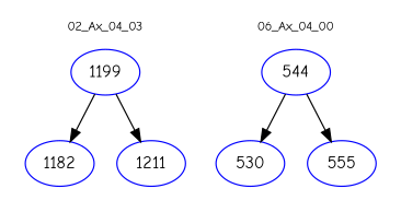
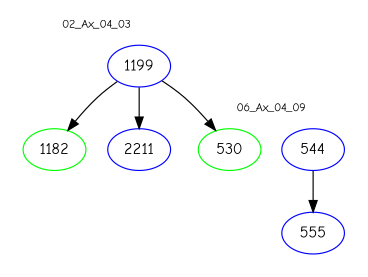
  digraph {
    fontname="Comic Neue"
    node [color=blue fontname="Comic Neue"]
    edge [color=black fontname="Comic Neue"]
    n1 [label=1199]
-   n2 [label=1182]
-   n3 [label=1211]
+   n2 [color=green label=1182]
+   n3 [label=2211]
    n4 [label=544]
-   n5 [label=530]
+   n5 [color=green label=530]
    n6 [label=555]
    subgraph cluster_1 {
      color=white
      fontsize=10
      label="02_Ax_04_03"
      n1
      n2
      n3
    }
    subgraph cluster_2 {
      color=white
      fontsize=10
-     label="06_Ax_04_00"
+     label="06_Ax_04_09"
      n4
      n5
      n6
    }
    n1 -> n2
    n1 -> n3
-   n4 -> n5
+   n1 -> n5
    n4 -> n6
  }
